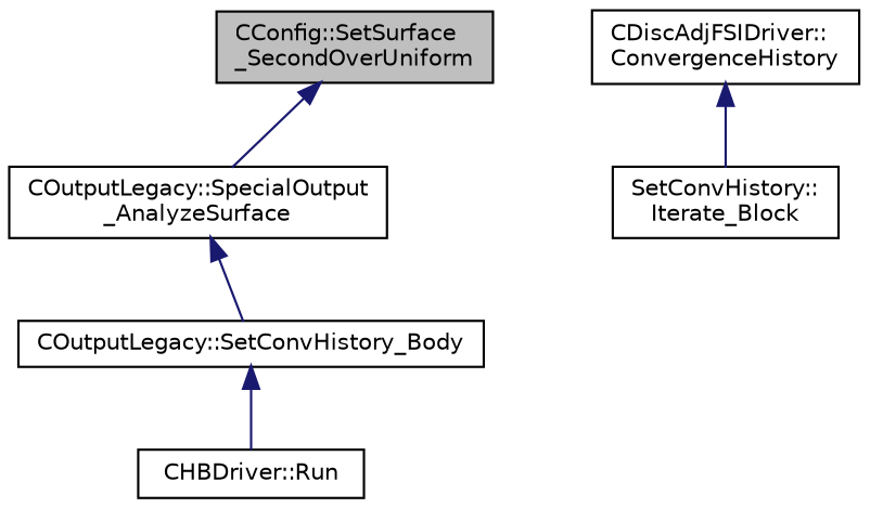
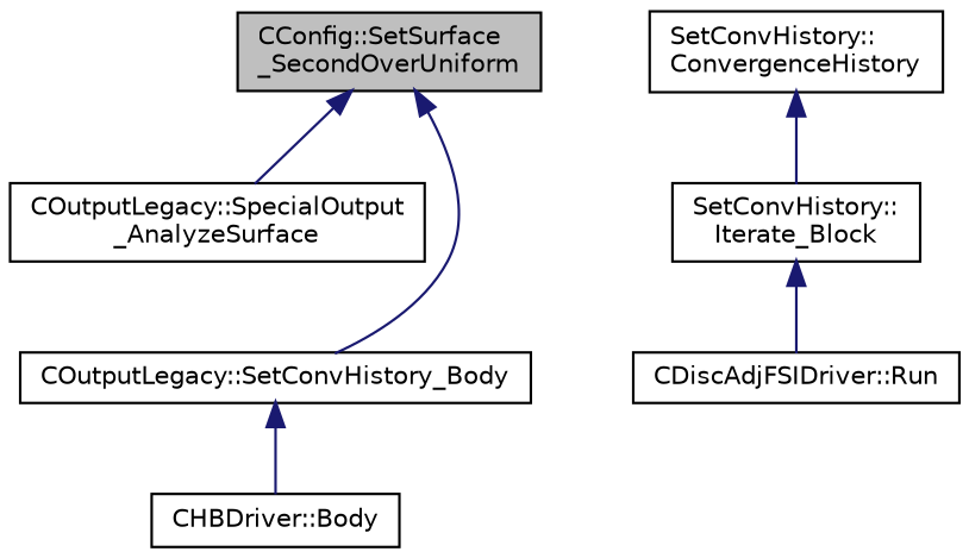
  digraph {
    rankdir=TB
    node [color=black fillcolor=white fontname=Helvetica fontsize=10 shape=record style=filled]
    edge [color=midnightblue dir=back fontname=Helvetica fontsize=10 labelfontname=Helvetica labelfontsize=10 style=solid]
    n1 [fillcolor=grey75 fontcolor=black height=0.2 label="CConfig::SetSurface\l_SecondOverUniform" width=0.4]
    n2 [height=0.2 label="COutputLegacy::SpecialOutput\l_AnalyzeSurface" width=0.4]
    n3 [height=0.2 label="COutputLegacy::SetConvHistory_Body" width=0.4]
-   n4 [height=0.2 label="CHBDriver::Run" width=0.4]
-   n5 [height=0.2 label="CDiscAdjFSIDriver::\lConvergenceHistory" width=0.4]
+   n4 [height=0.2 label="CHBDriver::Body" width=0.4]
+   n5 [height=0.2 label="SetConvHistory::\lConvergenceHistory" width=0.4]
    n6 [height=0.2 label="SetConvHistory::\lIterate_Block" width=0.4]
+   n7 [height=0.2 label="CDiscAdjFSIDriver::Run" width=0.4]
    n1 -> n2
-   n2 -> n3
+   n1 -> n3
    n3 -> n4
    n5 -> n6
+   n6 -> n7
  }
